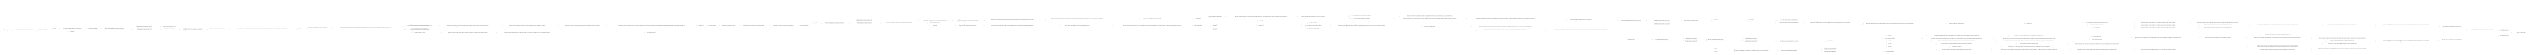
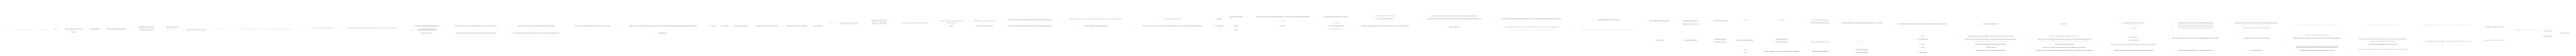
  digraph {
    fontname="Comic Neue"
    rankdir=LR
    node [fontname="Comic Neue"]
    edge [fontname="Comic Neue"]
    n1 [label=START]
    n2 [label=help]
    n3 [label="You: \"René... I need to go back in time. Can you help me?\""]
    n4 [label="René Arnoux: IsKimHere()"]
    n5 [label="Untitled hub (02)"]
    n6 [label="You: \"I'm not sure, to be honest. Just going with the flow.\""]
    n7 [label="You: \"Men have lost their way. I want to guide them back. Like a beacon.\""]
    n8 [label="You: \"Love. It's about love.\""]
    n9 [label="René Arnoux: \"Exactly what history needs.\" He spits on the ground between the two of you. \"More drifters, confused wanderers, weightless men...\""]
    n10 [label="René Arnoux: The old soldier nods. \"Even after the Revolution, after the Beachhead, there was a chance. Had we just stayed true to our *values*...\""]
    n11 [label="René Arnoux: \"It's always about love, isn't it?\""]
    n12 [label="Endurance: He doesn't know anything, he's too old. Doesn't have that *fire* in him anymore. But no worries, *we* will carry on. *Semper fidelis*, kingsman!"]
    n13 [label="Jump to: [RENE MAIN HUB]"]
    n14 [label="JUMP OUT to PLAZA / RENE" shape=diamond]
    n15 [label="René Arnoux: \"It happened slowly, like a seedling growing into a tree. Tiny incremental steps. Imperceptible till the thicket was so thick you couldn't clear it with a flamethrower...\""]
    n16 [label="Half Light: You could *definitely* clear it with a flamethrower."]
    n17 [label="René Arnoux: \"'This time'?!\" He's becoming visibly annoyed. \"What happened to the first time? Did you make a mistake? Did you *fuck up*? Everyone did!\""]
    n18 [label="René Arnoux: \"And there are no second chances. We don't deserve them! You can't just go back and restart -- that would make everything *MEANINGLESS*!\" A shadow of pain comes over his face."]
    n19 [label="Empathy: There's something *substantial* moving in him, trying to get out."]
    n20 [label="Kim Kitsuragi: \"So... Is there anything else you want from these gentlemen, or can we get back to it?\""]
    n21 [label="Pain Threshold: Shouldn't have brought him into this. He doesn't know pain like you do."]
    n22 [label="Endurance: The carabineer is too old and feeble to be useful. But you will carry on. *Movere tempore*, kingsman. For the tenacious no road is impassable."]
    n23 [label="René Arnoux: \"Alright, you got your laugh, ruined my concentration and our game... Anything else you want, or can we start a new one?\"\n\"Alright, you got your laugh, ruined my concentration and our game... *again*. Anything else you want to ruin, or can we start a new one?\""]
    n24 [label="René Arnoux: The old carabineer looks at you with wary expectation."]
    n25 [label="You: \"No, I didn't mean it like that.\""]
    n26 [label="René Arnoux: \"Oh save it.\" He waves you off. \"Men don't have substance anymore, I know that, but seeing such spinelessness in a man bearing an insignia...\""]
    n27 [label="Volition: You know what you meant, but taking this kind of scolding does *not* feel good."]
    n28 [label="René Arnoux: Variable[\"plaza.fascha_dq_asked_someone_the_q\"]"]
    n29 [label="Variable[\"plaza.fascha_dq_asked_someone_the_q\"]" shape=diamond]
    n30 [label="!(Variable[\"plaza.fascha_dq_asked_someone_the_q\"])" shape=diamond]
    n31 [label="Kim Kitsuragi: The lieutenant rubs his forehead and mumbles something under his breath."]
    n32 [label="Kim Kitsuragi: \"Yes.\" The lieutenant turns to look at you as well. \"What else, officer?\""]
    n33 [label="Reaction Speed: 'Here we go again.'"]
    n34 [label="Gaston Martin: \"Oh, you're in for a treat, officer. Seeing the playful side of old René is about as rare as a red rainbow.\""]
    n35 [label="Encyclopedia: Not actually *that* rare. It's just that red, or monochrome, rainbows usually occur at sunrise or sunset, when blue and green wavelengths are scattered before reaching water droplets. Fewer eyes to see them then."]
    n36 [label="Rhetoric: There's so much bitterness in his voice it barely even registers as sarcasm."]
    n37 [label="René Arnoux: Variable[\"plaza.rene_facha_empathy_to_unlock_red\"]"]
    n38 [label="You: \"You know, it's not actually that bad.\""]
    n39 [label="Gaston Martin: A heavy silence falls over the crater. The man in the checkered suit doesn't know where to look or what to do with his hands. Finally he speaks:"]
    n40 [label="Empathy: Only to break won silence."]
    n41 [label="Empathy: *Something* about this topic was very personal to him, but the moment has passed."]
    n42 [label="Gaston Martin: \"Enough, officer,\" the other one says with surprising resoluteness. \"We can't help you. Not with this. Such an *emotional* topic...\""]
    n43 [label="Gaston Martin: \"But don't worry, I'm sure there's something else old René or I can assist you with.\""]
    n44 [label="You: Regret about what?"]
    n45 [label="You: Variable[\"plaza.rene_fascha_regret_rc\"]"]
    n46 [label="Variable[\"plaza.rene_fascha_regret_rc\"]" shape=diamond]
    n47 [label="!(Variable[\"plaza.rene_fascha_regret_rc\"])" shape=diamond]
    n48 [label="René Arnoux: Variable[\"plaza.rene_fascha_regret_rc\"]"]
    n49 [label="Variable[\"plaza.rene_fascha_regret_rc\"]" shape=diamond]
    n50 [label="!(Variable[\"plaza.rene_fascha_regret_rc\"])" shape=diamond]
    n51 [label="You: No, this is going too far. I should respect his privacy!"]
    n52 [label="Empathy: Honour walks and virtue follows. You are truly a Detective-Saint, for you refuse to veer even when *no one* is looking. Bravo!"]
    n53 [label="Gaston Martin: \"Easy, René, take it easy.\" There's genuine concern in his face. \"You're right, absolutely right. What was, *was* and that's it. Isn't that right, officer?\""]
    n54 [label="Empathy: He thinks you're playing a joke on him."]
    n55 [label="Gaston Martin: \"Now, now...\" His partner raises both hands in a calming gesture. \"I'm sure the officer means it figuratively. Like a forensic technique or something, right?\""]
    n56 [label="Untitled hub"]
    n57 [label="You: \"No, I literally need to go back in time. For Revachol.\"\n\"I'm not kidding. This is for Revachol. I need to return to the past.\""]
    n58 [label="You: \"No, I need to go back to a time when *love* was still possible.\"\n\"I'm dead serious. Can you help me get back to the time when *love* was still possible?\""]
    n59 [label="You: \"Right, right... A forensic technique. Can you help me or not?\""]
    n60 [label="You: \"Forget it. Let's move on.\" (Drop it.)"]
    n61 [label="René Arnoux: \"*Bon sang*, son. You must have a loose screw up there or something.\" He taps on his temple. \"Sounds like you really mean it.\""]
    n62 [label="René Arnoux: \"Forensic techniques are your forte, not mine, officer.\" Something stiffens in the man. He shakes his head. \"Find another fool, I will not be part of your... joke.\""]
    n63 [label="René Arnoux: \"I thought you were a busy man, officer. Or at least you should be, so I won't comment on this... eccentricity. Now what?\""]
    n64 [label="You: \"Him?\""]
    n65 [label="Pain Threshold: There's tenderness in the carabineer's look. Tenderness that's curdled into pain or something darker."]
    n66 [label="René Arnoux: Variable[\"whirling.exlove_extenderness\"]"]
    n67 [label="IsKimHere()" shape=diamond]
    n68 [label="!(IsKimHere())" shape=diamond]
    n69 [label="Kim Kitsuragi: The lieutenant flashes you a quick side-glance."]
    n70 [label="René Arnoux: \"What?!\" The old soldier scowls at you, unamused."]
    n71 [label="Composure: His posture tenses."]
    n72 [label="Jump to: [RENE MAIN HUB]"]
    n73 [label="Composure: His eyes seem to be pleading with you."]
    n74 [label="Untitled hub (05)"]
    n75 [label="You: \"Look, I just want to turn back time. Can either of you help me or not?\""]
    n76 [label="You: \"*Everyone* deserves a second chance.\""]
    n77 [label="You: \"Sure, why not?\""]
    n78 [label="You: What is it?"]
    n79 [label="Empathy: Regret."]
    n80 [label="You: Even thinking about it is invading his privacy. Better let it go."]
    n81 [label="René Arnoux: \"*Imbécile, un putain d'imbécile*...\" The old veteran clutches his chest and tries to steady his breathing."]
    n82 [label="René Arnoux: \"*Imbécile, un putain d'imbécile!*...\" The old veteran clutches his chest and tries to steady his breathing."]
    n83 [label="René Arnoux: \"*Imbécile, un putain d'imbécile*...\" The old veteran clutches his chest and tries to steady his breathing."]
    n84 [label="René Arnoux: \"Where?!\" His head drops between his shoulders he snaps around with surprising speed."]
    n85 [label="Savoir Faire: Retired or not, there's still a trained killer in there."]
    n86 [label="René Arnoux: \"Goddamnit, son...\" He turns back to you, frowning. \"As an officer of the law you should know better than... damn it! Are we done here?\""]
    n87 [label="Kim Kitsuragi: \"*Meaningless* is what I think this line of questioning is. Call me a sceptic, but I don't think time travel is going to solve our murder case.\""]
    n88 [label="Gaston Martin: \"No, officer.\" He shakes his head meekly. \"We can't help you with that, maybe there's something else we *can* help you with?\""]
    n89 [label="You: \"Kim?\""]
    n90 [label="You: \"War.\""]
    n91 [label="René Arnoux: \"W-war?\" The word seems to derail his train of thought. \"I mean yes. Yes... It changes men, changes lives and uh...\""]
    n92 [label="René Arnoux: \"What the hell are we talking about here, officer?\" He rubs the back of his head. \"Look, we just want to play our game, so unless there's something else...\""]
    n93 [label="Pain Threshold: No... not gun. Something repressed and painful. Too late. The moment has passed."]
    n94 [label="You: \"Did I say that out loud?\""]
    n95 [label="Gaston Martin: \"You must forgive mean old René, officer!\" The other one jumps in. \"He can't stop being himself more than a scorpion can stop being a sco...\""]
    n96 [label="René Arnoux: \"Enough yacking!\" the carabineer cuts Gaston off mid-sentence. \"We have a game to finish, so let's get back to it, unless there's something else?\""]
    n97 [label="René Arnoux: Variable[\"plaza.fascha_dq_asked_someone_the_q\"]"]
    n98 [label="Variable[\"plaza.fascha_dq_asked_someone_the_q\"]" shape=diamond]
    n99 [label="!(Variable[\"plaza.fascha_dq_asked_someone_the_q\"])" shape=diamond]
    n100 [label="Esprit de Corps: Damn it, not this again..."]
    n101 [label="Esprit de Corps: What are you up to now?"]
    n102 [label="Untitled hub (03)"]
    n103 [label="You: Just nod."]
    n104 [label="You: \"I *know* I can get history back on the right track.\""]
    n105 [label="You: \"Well, that depends on the flamethrower...\""]
    n106 [label="You: \"I just want a second chance. Gonna do it right this time.\""]
    n107 [label="René Arnoux: \"I can't help you officer,\" he says coldly. \"There are no second chances in life. We don't deserve them. This is the world we shaped -- a reflection of what we are. Wasted, ugly, and numb.\""]
    n108 [label="René Arnoux: IsKimHere()"]
    n109 [label="Volition: He would sooner die than let it surface."]
    n110 [label="Jump to: [RENE MAIN HUB]"]
    n111 [label="René Arnoux: \"Anything else you want or can we get back to our game?\""]
    n112 [label="Reaction Speed: Was that a smile on his wrinkled... nevermind, it's gone."]
    n113 [label="René Arnoux: \"But it's never *only* about love, so what else, officer?\""]
    n114 [label="You: \"It *is* an ugly world...\""]
    n115 [label="Endurance: The carabineer is too old and feeble to be useful. But you will carry on. *Movere tempore*, kingsman. For the tenacious no road is impassable."]
    n116 [label="Jump to: [René Arnoux: \"\"Anything else you want or can we g...\"]"]
    n117 [label="Volition: Willed back into the darkest unexplored depths of his mind -- never meant to be shared, seen or confronted."]
+   n118 [label="Composure: A true master of his emotions."]
    n119 [label="Inland Empire: Hopelessly alone behind the unbreakable walls he spent a lifetime erecting. No one will ever know him."]
    n120 [label="René Arnoux: \"Alright, I will entertain this... *fantasy*, if you tell me, what interest does an RCM officer have in... 'time travel'?\""]
    n121 [label="René Arnoux: \"The 'right track'? This *is* the right track! The only track.\" He gets visibly annoyed. \"This is the world we shaped, a reflection of what we are: cowardly, ugly, and numb.\""]
    n122 [label="You: \"I'm not gonna say anything.\""]
    n123 [label="René Arnoux: \"That's just *typical*!\" The carabineer looks at you with disgust. \"All you young guys these days. You want to be opinionated, controversial, opposition leaders...\""]
    n124 [label="René Arnoux: \"But as soon as the talk turns real and there's a smallest amount of friction you're suddenly 'not gonna say anything'. Better to be wrong than a goddamn coward!\""]
    n125 [label="Pain Threshold: War isn't tied with regret for him. Nevermind, the moment is gone."]
    n126 [label="Variable[\"whirling.exlove_extenderness\"]" shape=diamond]
    n127 [label="!(Variable[\"whirling.exlove_extenderness\"])" shape=diamond]
    n128 [label="You: \"Who?\""]
    n129 [label="Kim Kitsuragi: The lieutenant clears his throat. \"I think we're done here unless you have questions *not* relating to 'time travel' for the gentlemen?\""]
    n130 [label="Endurance: Don't worry, he doesn't know anything useful, the man's almost expired. No fire in him. But *you* will carry on the flame. *Semper fidelis*, kingsman, anything is possible."]
    n131 [label="Empathy: *Something* about this topic was very personal to him, but the moment has passed."]
    n132 [label="René Arnoux: You catch the old carabineer's gaze slowly leaving his opponent's wrinkled face as his dark eyes meet yours -- whatever turmoil raged in him a moment ago is quelled for now."]
    n133 [label="Conceptualization: Like the last rays of the evening sun gently kissing the day goodbye, before giving way to unfathomable darkness."]
    n134 [label="You: \"Gun!\""]
    n135 [label="Untitled hub (04)"]
    n136 [label="You: \"Such a downer, I'm not even sure how to respond...\""]
    n137 [label="Gaston Martin: \"Officer, you must forgive Old René. Holding a conversation has always been... problematic with him.\" He flashes you a quick smile. \"Try asking him something else.\""]
    n138 [label="Variable[\"plaza.rene_facha_empathy_to_unlock_red\"]" shape=diamond]
    n139 [label="!(Variable[\"plaza.rene_facha_empathy_to_unlock_red\"])" shape=diamond]
    n140 [label="IsKimHere()" shape=diamond]
    n141 [label="!(IsKimHere())" shape=diamond]
    n142 [label="René Arnoux: \"It really does, doesn't it?\" The old soldier produces a strange croaking sound -- with laughter-like qualities -- then quickly massages his chest. \"But honestly, why?\""]
    n143 [label="Rhetoric: Keep the war-crime jokes coming and you'll end up on his good side."]
    n144 [label="Pain Threshold: You know the answer, don't think -- just say it!"]
    n145 [label="Untitled hub (06)"]
    n146 [label="You: \"Dad?!\""]
    n147 [label="Pain Threshold: Even worse, a love aborted and smothered, stamped beneath his brilliant boot heel."]
    n148 [label="Pain Threshold: No, not that one."]
    n149 [label="You: Ex-love, ex-tenderness..."]
    n150 [label="René Arnoux: IsKimHere()"]
    n151 [label="IsKimHere()" shape=diamond]
    n152 [label="!(IsKimHere())" shape=diamond]
    n153 [label="René Arnoux: \"Our lives are unique, and I have neither the means nor the will to help you change that.\" A polite nod. \"But I will gladly assist you with police matters.\""]
    n154 [label="René Arnoux: \"Wh...? Oh, I see.\" He takes a step back and nods, jaw clenched tight. \"You're a comedian after all. Funny guy. *Unpredictable*.\""]
    n1 -> n2
    n2 -> n3
    n3 -> n4
    n4 -> n67
    n4 -> n68
    n5 -> n6
    n5 -> n7
    n5 -> n8
    n6 -> n9
    n7 -> n10
    n8 -> n11
    n9 -> n36
    n10 -> n15
    n11 -> n112
    n12 -> n13
    n13 -> n14
    n15 -> n16
    n16 -> n102
    n17 -> n18
    n18 -> n19
    n19 -> n37
    n20 -> n21
    n21 -> n22
    n22 -> n24
    n23 -> n22
    n24 -> n110
    n25 -> n26
    n26 -> n27
    n27 -> n95
    n28 -> n29
    n28 -> n30
    n29 -> n31
    n30 -> n32
    n31 -> n33
    n32 -> n6
    n32 -> n7
    n33 -> n6
    n33 -> n7
    n34 -> n35
    n35 -> n5
    n36 -> n107
    n37 -> n138
    n37 -> n139
    n38 -> n39
    n39 -> n40
    n40 -> n137
    n41 -> n42
    n42 -> n43
    n43 -> n115
    n44 -> n45
    n45 -> n46
    n45 -> n47
    n46 -> n48
    n47 -> n48
    n48 -> n49
    n48 -> n50
    n50 -> n144
    n51 -> n52
    n52 -> n53
    n53 -> n73
    n54 -> n55
    n55 -> n56
    n56 -> n57
    n56 -> n58
    n56 -> n59
    n56 -> n60
    n57 -> n61
    n58 -> n61
    n59 -> n62
    n60 -> n63
    n61 -> n120
    n62 -> n57
    n62 -> n58
    n62 -> n60
    n63 -> n12
    n64 -> n65
    n65 -> n66
    n66 -> n126
    n66 -> n127
    n67 -> n69
    n68 -> n70
    n69 -> n71
    n70 -> n54
    n71 -> n97
    n72 -> n14
    n73 -> n74
    n74 -> n75
    n74 -> n76
    n74 -> n77
    n75 -> n81
    n76 -> n82
    n77 -> n83
    n78 -> n79
    n79 -> n51
    n79 -> n74
    n80 -> n52
    n81 -> n88
    n82 -> n41
    n83 -> n131
    n84 -> n85
    n85 -> n86
    n86 -> n93
    n87 -> n20
    n88 -> n115
    n89 -> n87
    n90 -> n91
    n91 -> n92
    n92 -> n125
    n93 -> n22
    n94 -> n26
    n95 -> n96
    n96 -> n22
    n97 -> n98
    n97 -> n99
    n98 -> n100
    n99 -> n101
    n100 -> n70
    n101 -> n70
    n102 -> n103
    n102 -> n104
    n102 -> n105
    n102 -> n106
    n103 -> n39
    n104 -> n121
    n105 -> n142
    n106 -> n17
    n107 -> n108
    n108 -> n140
    n108 -> n141
    n109 -> n78
    n109 -> n80
    n110 -> n14
    n111 -> n72
    n112 -> n113
    n113 -> n150
    n114 -> n39
    n115 -> n116
    n116 -> n111
+   n117 -> n118
+   n118 -> n119
    n119 -> n153
    n120 -> n34
    n121 -> n18
    n122 -> n123
    n123 -> n124
    n124 -> n25
    n124 -> n94
    n125 -> n22
    n126 -> n149
    n127 -> n147
    n128 -> n65
    n129 -> n130
    n130 -> n111
    n131 -> n95
    n132 -> n133
    n133 -> n117
    n134 -> n84
    n135 -> n38
    n135 -> n114
    n135 -> n136
    n136 -> n39
    n137 -> n130
    n138 -> n109
    n139 -> n53
    n140 -> n129
    n141 -> n135
    n142 -> n143
    n143 -> n104
    n143 -> n106
    n144 -> n145
    n145 -> n89
    n145 -> n90
    n145 -> n122
    n145 -> n134
    n145 -> n146
    n146 -> n148
    n147 -> n132
    n148 -> n154
    n149 -> n147
    n150 -> n151
    n150 -> n152
    n151 -> n28
    n152 -> n6
    n152 -> n7
    n153 -> n22
    n154 -> n23
  }
